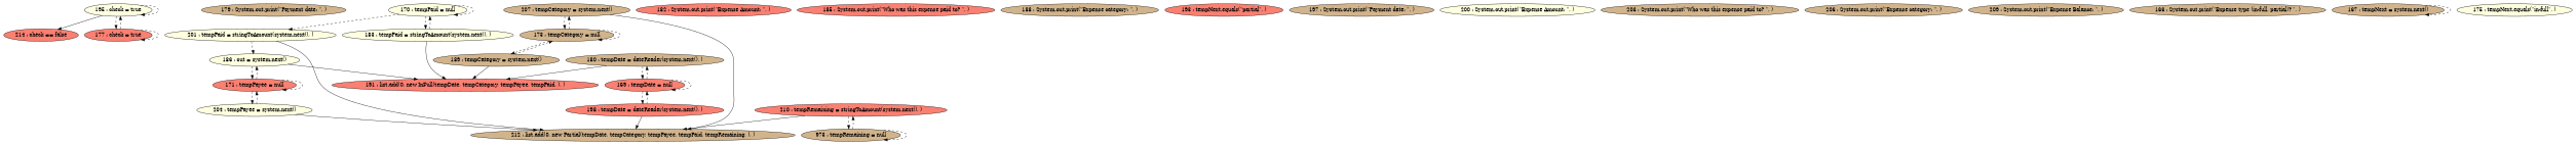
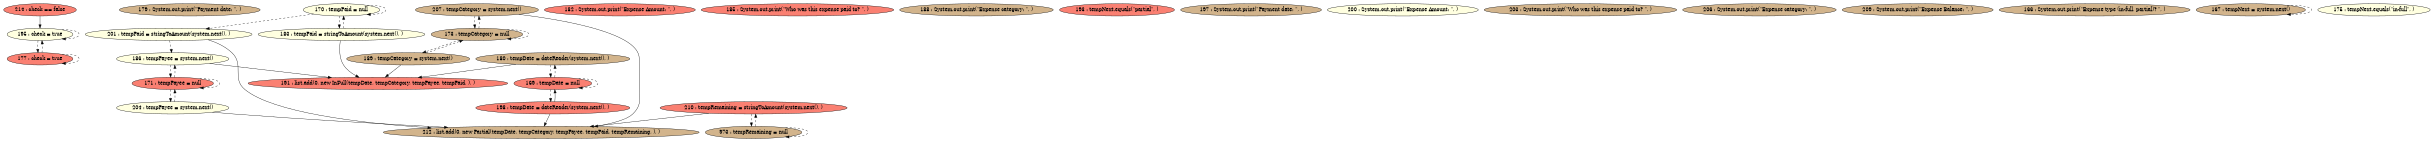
  digraph {
    node [fillcolor=tan style=filled]
    edge [style=dashed]
    "214 : check == false" [fillcolor=salmon]
    "195 : check = true" [fillcolor=lightyellow]
    "177 : check = true" [fillcolor=salmon]
    "179 : System.out.print(\"Payment date: \", )"
    "191 : list.add(0, new InFull(tempDate, tempCategory, tempPayee, tempPaid, ), )" [fillcolor=salmon]
    "180 : tempDate = dateReader(system.next(), )"
    "169 : tempDate = null" [fillcolor=salmon]
    "198 : tempDate = dateReader(system.next(), )" [fillcolor=salmon]
    "212 : list.add(0, new Partial(tempDate, tempCategory, tempPayee, tempPaid, tempRemaining, ), )"
    "182 : System.out.print(\"Expense Amount: \", )" [fillcolor=salmon]
    "183 : tempPaid = stringToAmount(system.next(), )" [fillcolor=lightyellow]
    "170 : tempPaid = null" [fillcolor=lightyellow]
    "201 : tempPaid = stringToAmount(system.next(), )" [fillcolor=lightyellow]
-   "186 : tempPayee = system.next()" [fillcolor=lightyellow label="186 : out = system.next()"]
+   "186 : tempPayee = system.next()" [fillcolor=lightyellow]
    "185 : System.out.print(\"Who was this expense paid to? \", )" [fillcolor=salmon]
    "171 : tempPayee = null" [fillcolor=salmon]
    "204 : tempPayee = system.next()" [fillcolor=lightyellow]
    "188 : System.out.print(\"Expense category: \", )"
    "189 : tempCategory = system.next()"
    n20 [label="173 : tempCategory = null"]
    "207 : tempCategory = system.next()"
    "193 : tempNext.equals(\"partial\", )" [fillcolor=salmon]
    "197 : System.out.print(\"Payment date: \", )"
    "200 : System.out.print(\"Expense Amount: \", )" [fillcolor=lightyellow]
    "203 : System.out.print(\"Who was this expense paid to? \", )"
    "206 : System.out.print(\"Expense category: \", )"
    "209 : System.out.print(\"Expense Balance: \", )"
    "210 : tempRemaining = stringToAmount(system.next(), )" [fillcolor=salmon]
    n29 [label="973 : tempRemaining = null"]
    "166 : System.out.print(\"Expense type (in-full, partial)? \", )"
    "167 : tempNext = system.next()"
    "175 : tempNext.equals(\"in-full\", )" [fillcolor=lightyellow]
-   "195 : check = true" -> "214 : check == false" [style=""]
+   "214 : check == false" -> "195 : check = true" [style=""]
    "195 : check = true" -> "195 : check = true"
    "195 : check = true" -> "177 : check = true"
    "177 : check = true" -> "195 : check = true"
    "177 : check = true" -> "177 : check = true"
    "180 : tempDate = dateReader(system.next(), )" -> "191 : list.add(0, new InFull(tempDate, tempCategory, tempPayee, tempPaid, ), )" [style=""]
    "180 : tempDate = dateReader(system.next(), )" -> "169 : tempDate = null"
    "169 : tempDate = null" -> "180 : tempDate = dateReader(system.next(), )"
    "169 : tempDate = null" -> "169 : tempDate = null"
    "169 : tempDate = null" -> "198 : tempDate = dateReader(system.next(), )"
-   "198 : tempDate = dateReader(system.next(), )" -> "169 : tempDate = null"
+   "198 : tempDate = dateReader(system.next(), )" -> "169 : tempDate = null" [style=solid]
    "198 : tempDate = dateReader(system.next(), )" -> "212 : list.add(0, new Partial(tempDate, tempCategory, tempPayee, tempPaid, tempRemaining, ), )" [style=""]
    "183 : tempPaid = stringToAmount(system.next(), )" -> "191 : list.add(0, new InFull(tempDate, tempCategory, tempPayee, tempPaid, ), )" [style=""]
    "183 : tempPaid = stringToAmount(system.next(), )" -> "170 : tempPaid = null"
    "170 : tempPaid = null" -> "183 : tempPaid = stringToAmount(system.next(), )"
    "170 : tempPaid = null" -> "170 : tempPaid = null"
    "170 : tempPaid = null" -> "201 : tempPaid = stringToAmount(system.next(), )"
    "201 : tempPaid = stringToAmount(system.next(), )" -> "212 : list.add(0, new Partial(tempDate, tempCategory, tempPayee, tempPaid, tempRemaining, ), )" [style=""]
    "201 : tempPaid = stringToAmount(system.next(), )" -> "186 : tempPayee = system.next()"
    "186 : tempPayee = system.next()" -> "191 : list.add(0, new InFull(tempDate, tempCategory, tempPayee, tempPaid, ), )" [style=""]
    "186 : tempPayee = system.next()" -> "171 : tempPayee = null"
    "171 : tempPayee = null" -> "186 : tempPayee = system.next()"
    "171 : tempPayee = null" -> "171 : tempPayee = null"
    "171 : tempPayee = null" -> "204 : tempPayee = system.next()"
    "204 : tempPayee = system.next()" -> "212 : list.add(0, new Partial(tempDate, tempCategory, tempPayee, tempPaid, tempRemaining, ), )" [style=""]
    "204 : tempPayee = system.next()" -> "171 : tempPayee = null"
    "189 : tempCategory = system.next()" -> "191 : list.add(0, new InFull(tempDate, tempCategory, tempPayee, tempPaid, ), )" [style=""]
    "189 : tempCategory = system.next()" -> n20
    n20 -> "189 : tempCategory = system.next()"
    n20 -> n20
    n20 -> "207 : tempCategory = system.next()"
    "207 : tempCategory = system.next()" -> "212 : list.add(0, new Partial(tempDate, tempCategory, tempPayee, tempPaid, tempRemaining, ), )" [style=""]
    "207 : tempCategory = system.next()" -> n20
    "210 : tempRemaining = stringToAmount(system.next(), )" -> "212 : list.add(0, new Partial(tempDate, tempCategory, tempPayee, tempPaid, tempRemaining, ), )" [style=""]
    "210 : tempRemaining = stringToAmount(system.next(), )" -> n29
    n29 -> "210 : tempRemaining = stringToAmount(system.next(), )"
    n29 -> n29
    "167 : tempNext = system.next()" -> "167 : tempNext = system.next()"
  }
